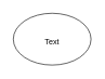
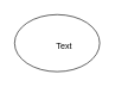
  <mxCell id="0" />
  <mxCell id="1" parent="0" />
  <mxCell id="2" value="" style="ellipse;whiteSpace=wrap;html=1;" vertex="1" parent="1"><mxGeometry x="20" y="20" width="120" height="80" as="geometry" /></mxCell>
- <mxCell id="3" value="Text" style="text;html=1;strokeColor=none;fillColor=none;align=center;verticalAlign=middle;whiteSpace=wrap;rounded=0;" vertex="1" parent="1"><mxGeometry x="50" y="50" width="60" height="30" as="geometry" /></mxCell>
+ <mxCell id="3" value="Text" style="text;html=1;strokeColor=none;fillColor=none;align=center;verticalAlign=middle;whiteSpace=wrap;rounded=0;" vertex="1" parent="1"><mxGeometry x="60" y="50" width="60" height="30" as="geometry" /></mxCell>
